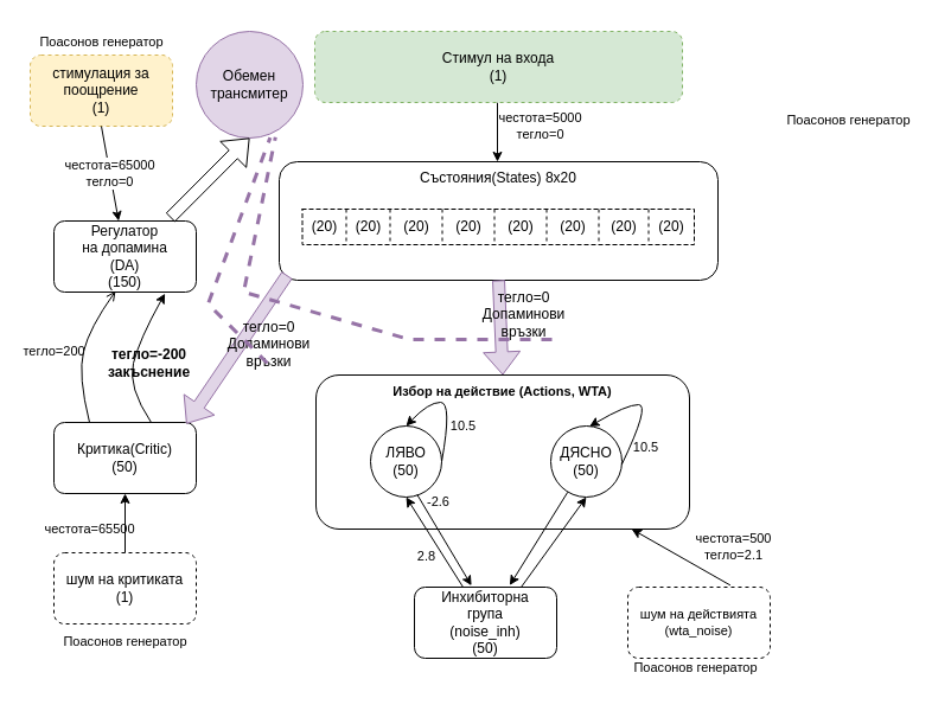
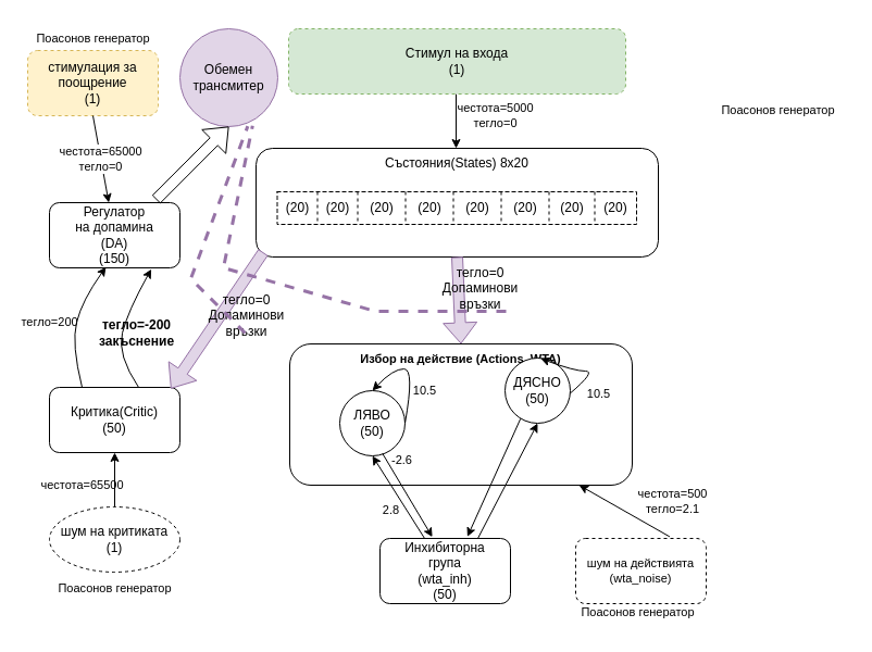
  <mxCell id="0" />
  <mxCell id="1" parent="0" />
  <mxCell id="2" value="Състояния(States) 8х20" style="rounded=1;whiteSpace=wrap;html=1;verticalAlign=top;" parent="1" vertex="1"><mxGeometry x="235" y="136" width="370" height="100" as="geometry" /></mxCell>
  <mxCell id="3" value="" style="shape=table;html=1;whiteSpace=wrap;startSize=0;container=1;collapsible=0;childLayout=tableLayout;swimlaneLine=1;dashed=1;" parent="1" vertex="1"><mxGeometry x="254.5" y="176" width="330.5" height="30" as="geometry" /></mxCell>
  <mxCell id="4" value="" style="shape=tableRow;horizontal=0;startSize=0;swimlaneHead=0;swimlaneBody=0;top=0;left=0;bottom=0;right=0;collapsible=0;dropTarget=0;fillColor=none;points=[[0,0.5],[1,0.5]];portConstraint=eastwest;" parent="3" vertex="1"><mxGeometry width="330.5" height="30" as="geometry" /></mxCell>
  <mxCell id="5" value="(20)" style="shape=partialRectangle;html=1;whiteSpace=wrap;connectable=0;fillColor=none;top=0;left=0;bottom=0;right=0;overflow=hidden;" vertex="1" parent="4"><mxGeometry width="37" height="30" as="geometry"><mxRectangle width="37" height="30" as="alternateBounds" /></mxGeometry></mxCell>
  <mxCell id="6" value="(20)" style="shape=partialRectangle;html=1;whiteSpace=wrap;connectable=0;fillColor=none;top=0;left=0;bottom=0;right=0;overflow=hidden;" vertex="1" parent="4"><mxGeometry x="37" width="37" height="30" as="geometry"><mxRectangle width="37" height="30" as="alternateBounds" /></mxGeometry></mxCell>
  <mxCell id="7" value="(20)" style="shape=partialRectangle;html=1;whiteSpace=wrap;connectable=0;fillColor=none;top=0;left=0;bottom=0;right=0;overflow=hidden;" vertex="1" parent="4"><mxGeometry x="74" width="44" height="30" as="geometry"><mxRectangle width="44" height="30" as="alternateBounds" /></mxGeometry></mxCell>
  <mxCell id="8" value="(20)" style="shape=partialRectangle;html=1;whiteSpace=wrap;connectable=0;fillColor=none;top=0;left=0;bottom=0;right=0;overflow=hidden;" vertex="1" parent="4"><mxGeometry x="118" width="44" height="30" as="geometry"><mxRectangle width="44" height="30" as="alternateBounds" /></mxGeometry></mxCell>
  <mxCell id="9" value="(20)" style="shape=partialRectangle;html=1;whiteSpace=wrap;connectable=0;fillColor=none;top=0;left=0;bottom=0;right=0;overflow=hidden;" parent="4" vertex="1"><mxGeometry x="162" width="44" height="30" as="geometry"><mxRectangle width="44" height="30" as="alternateBounds" /></mxGeometry></mxCell>
  <mxCell id="10" value="(20)" style="shape=partialRectangle;html=1;whiteSpace=wrap;connectable=0;fillColor=none;top=0;left=0;bottom=0;right=0;overflow=hidden;" parent="4" vertex="1"><mxGeometry x="206" width="44" height="30" as="geometry"><mxRectangle width="44" height="30" as="alternateBounds" /></mxGeometry></mxCell>
  <mxCell id="11" value="(20)" style="shape=partialRectangle;html=1;whiteSpace=wrap;connectable=0;fillColor=none;top=0;left=0;bottom=0;right=0;overflow=hidden;" parent="4" vertex="1"><mxGeometry x="250" width="42" height="30" as="geometry"><mxRectangle width="42" height="30" as="alternateBounds" /></mxGeometry></mxCell>
  <mxCell id="12" value="(20)" style="shape=partialRectangle;html=1;whiteSpace=wrap;connectable=0;fillColor=none;top=0;left=0;bottom=0;right=0;overflow=hidden;" parent="4" vertex="1"><mxGeometry x="292" width="38" height="30" as="geometry"><mxRectangle width="38" height="30" as="alternateBounds" /></mxGeometry></mxCell>
  <mxCell id="13" value="&lt;span style=&quot;color: rgb(0, 0, 0); font-family: Helvetica; font-size: 11px; font-style: normal; font-variant-ligatures: normal; font-variant-caps: normal; font-weight: 400; letter-spacing: normal; orphans: 2; text-align: center; text-indent: 0px; text-transform: none; widows: 2; word-spacing: 0px; -webkit-text-stroke-width: 0px; text-decoration-thickness: initial; text-decoration-style: initial; text-decoration-color: initial; float: none; display: inline !important;&quot;&gt;честота=5000&lt;/span&gt;&lt;br style=&quot;color: rgb(0, 0, 0); font-family: Helvetica; font-size: 11px; font-style: normal; font-variant-ligatures: normal; font-variant-caps: normal; font-weight: 400; letter-spacing: normal; orphans: 2; text-align: center; text-indent: 0px; text-transform: none; widows: 2; word-spacing: 0px; -webkit-text-stroke-width: 0px; text-decoration-thickness: initial; text-decoration-style: initial; text-decoration-color: initial;&quot;&gt;&lt;span style=&quot;color: rgb(0, 0, 0); font-family: Helvetica; font-size: 11px; font-style: normal; font-variant-ligatures: normal; font-variant-caps: normal; font-weight: 400; letter-spacing: normal; orphans: 2; text-align: center; text-indent: 0px; text-transform: none; widows: 2; word-spacing: 0px; -webkit-text-stroke-width: 0px; text-decoration-thickness: initial; text-decoration-style: initial; text-decoration-color: initial; float: none; display: inline !important;&quot;&gt;тегло=0&lt;/span&gt;" style="rounded=1;orthogonalLoop=1;jettySize=auto;html=1;entryX=0.5;entryY=0;entryDx=0;entryDy=0;labelBackgroundColor=none;" parent="1" edge="1"><mxGeometry x="-0.2" y="36" relative="1" as="geometry"><mxPoint x="419" y="86" as="sourcePoint" /><mxPoint x="419" y="136" as="targetPoint" /><mxPoint as="offset" /></mxGeometry></mxCell>
  <mxCell id="14" value="Стимул на входа&lt;br&gt;(1)" style="rounded=1;whiteSpace=wrap;html=1;dashed=1;fillColor=#d5e8d4;strokeColor=#82b366;" parent="1" vertex="1"><mxGeometry x="265" y="26" width="310" height="60" as="geometry" /></mxCell>
  <mxCell id="15" value="стимулация за поощрение&lt;br&gt;(1)" style="rounded=1;whiteSpace=wrap;html=1;dashed=1;fillColor=#fff2cc;strokeColor=#d6b656;" parent="1" vertex="1"><mxGeometry x="25" y="46" width="120" height="60" as="geometry" /></mxCell>
  <mxCell id="16" value="Регулатор&lt;br&gt;на допамина&lt;br&gt;(DA)&lt;br&gt;(150)" style="rounded=1;whiteSpace=wrap;html=1;" parent="1" vertex="1"><mxGeometry x="45" y="186" width="120" height="60" as="geometry" /></mxCell>
  <mxCell id="17" value="Обемен трансмитер" style="ellipse;whiteSpace=wrap;html=1;aspect=fixed;fillColor=#e1d5e7;strokeColor=#9673a6;" parent="1" vertex="1"><mxGeometry x="165" y="26" width="90" height="90" as="geometry" /></mxCell>
  <mxCell id="18" value="Критика(Critic)&lt;br&gt;(50)" style="rounded=1;whiteSpace=wrap;html=1;" parent="1" vertex="1"><mxGeometry x="45" y="356" width="120" height="60" as="geometry" /></mxCell>
- <mxCell id="19" value="шум на критиката&lt;br&gt;(1)" style="rounded=1;whiteSpace=wrap;html=1;dashed=1;" parent="1" vertex="1"><mxGeometry x="45" y="466" width="120" height="60" as="geometry" /></mxCell>
+ <mxCell id="19" value="шум на критиката&lt;br&gt;(1)" style="ellipse;whiteSpace=wrap;html=1;dashed=1;" parent="1" vertex="1"><mxGeometry x="45" y="466" width="120" height="60" as="geometry" /></mxCell>
  <mxCell id="20" value="&lt;font size=&quot;1&quot; style=&quot;&quot;&gt;&lt;b style=&quot;font-size: 11px;&quot;&gt;Избор на действие (Actions, WTA)&lt;/b&gt;&lt;/font&gt;" style="rounded=1;whiteSpace=wrap;html=1;verticalAlign=top;" parent="1" vertex="1"><mxGeometry x="266" y="316" width="315" height="130" as="geometry" /></mxCell>
  <mxCell id="21" value="ЛЯВО&lt;br&gt;(50)" style="ellipse;whiteSpace=wrap;html=1;aspect=fixed;verticalAlign=middle;" parent="1" vertex="1"><mxGeometry x="312" y="359" width="60" height="60" as="geometry" /></mxCell>
- <mxCell id="22" value="ДЯСНО&lt;br&gt;(50)" style="ellipse;whiteSpace=wrap;html=1;aspect=fixed;verticalAlign=middle;" parent="1" vertex="1"><mxGeometry x="464" y="359" width="60" height="60" as="geometry" /></mxCell>
+ <mxCell id="22" value="ДЯСНО&lt;br&gt;(50)" style="ellipse;whiteSpace=wrap;html=1;aspect=fixed;verticalAlign=middle;" parent="1" vertex="1"><mxGeometry x="464" y="329" width="60" height="60" as="geometry" /></mxCell>
  <mxCell id="23" value="" style="curved=1;endArrow=classic;html=1;rounded=0;exitX=1;exitY=0.5;exitDx=0;exitDy=0;entryX=0.5;entryY=0;entryDx=0;entryDy=0;" parent="1" source="21" target="21" edge="1"><mxGeometry width="50" height="50" relative="1" as="geometry"><mxPoint x="347" y="348" as="sourcePoint" /><mxPoint x="397" y="298" as="targetPoint" /><Array as="points"><mxPoint x="381" y="339" /><mxPoint x="361" y="339" /></Array></mxGeometry></mxCell>
  <mxCell id="24" value="10.5" style="edgeLabel;html=1;align=center;verticalAlign=middle;resizable=0;points=[];" parent="23" vertex="1" connectable="0"><mxGeometry x="-0.171" y="2" relative="1" as="geometry"><mxPoint x="12" y="10" as="offset" /></mxGeometry></mxCell>
  <mxCell id="25" value="" style="curved=1;endArrow=classic;html=1;rounded=0;exitX=0.998;exitY=0.541;exitDx=0;exitDy=0;exitPerimeter=0;entryX=0.544;entryY=0.007;entryDx=0;entryDy=0;entryPerimeter=0;" parent="1" edge="1" target="22" source="22"><mxGeometry width="50" height="50" relative="1" as="geometry"><mxPoint x="539" y="389" as="sourcePoint" /><mxPoint x="509" y="359" as="targetPoint" /><Array as="points"><mxPoint x="548" y="341" /><mxPoint x="528" y="341" /></Array></mxGeometry></mxCell>
  <mxCell id="26" value="10.5" style="edgeLabel;html=1;align=center;verticalAlign=middle;resizable=0;points=[];labelBackgroundColor=none;" vertex="1" connectable="0" parent="25"><mxGeometry x="-0.32" y="2" relative="1" as="geometry"><mxPoint x="5" y="20" as="offset" /></mxGeometry></mxCell>
- <mxCell id="27" value="Инхибиторна &lt;br&gt;група&lt;br&gt;(noise_inh)&lt;br&gt;(50)" style="rounded=1;whiteSpace=wrap;html=1;" parent="1" vertex="1"><mxGeometry x="349" y="495" width="120" height="60" as="geometry" /></mxCell>
+ <mxCell id="27" value="Инхибиторна &lt;br&gt;група&lt;br&gt;(wta_inh)&lt;br&gt;(50)" style="rounded=1;whiteSpace=wrap;html=1;" parent="1" vertex="1"><mxGeometry x="349" y="495" width="120" height="60" as="geometry" /></mxCell>
  <mxCell id="28" value="2.8" style="endArrow=classic;html=1;rounded=0;entryX=0.5;entryY=1;entryDx=0;entryDy=0;labelBackgroundColor=none;" parent="1" source="27" target="21" edge="1"><mxGeometry x="-0.138" y="12" width="50" height="50" relative="1" as="geometry"><mxPoint x="419" y="336" as="sourcePoint" /><mxPoint x="469" y="286" as="targetPoint" /><mxPoint y="1" as="offset" /></mxGeometry></mxCell>
  <mxCell id="29" value="" style="endArrow=classic;html=1;rounded=0;exitX=0.75;exitY=0;exitDx=0;exitDy=0;entryX=0.5;entryY=1;entryDx=0;entryDy=0;" parent="1" source="27" target="22" edge="1"><mxGeometry width="50" height="50" relative="1" as="geometry"><mxPoint x="389" y="476" as="sourcePoint" /><mxPoint x="380" y="416" as="targetPoint" /></mxGeometry></mxCell>
  <mxCell id="30" value="" style="endArrow=classic;html=1;rounded=0;entryX=0.401;entryY=-0.022;entryDx=0;entryDy=0;exitX=0.657;exitY=0.967;exitDx=0;exitDy=0;exitPerimeter=0;entryPerimeter=0;" parent="1" source="21" target="27" edge="1"><mxGeometry width="50" height="50" relative="1" as="geometry"><mxPoint x="419" y="336" as="sourcePoint" /><mxPoint x="469" y="286" as="targetPoint" /></mxGeometry></mxCell>
  <mxCell id="31" value="-2.6" style="edgeLabel;html=1;align=center;verticalAlign=middle;resizable=0;points=[];fontSize=11;labelBackgroundColor=none;" parent="30" vertex="1" connectable="0"><mxGeometry x="-0.531" y="3" relative="1" as="geometry"><mxPoint x="4" y="-11" as="offset" /></mxGeometry></mxCell>
  <mxCell id="32" value="" style="endArrow=classic;html=1;rounded=0;entryX=0.67;entryY=-0.027;entryDx=0;entryDy=0;entryPerimeter=0;exitX=0.237;exitY=0.931;exitDx=0;exitDy=0;exitPerimeter=0;" parent="1" target="27" edge="1" source="22"><mxGeometry width="50" height="50" relative="1" as="geometry"><mxPoint x="509" y="416" as="sourcePoint" /><mxPoint x="400.64" y="475.22" as="targetPoint" /></mxGeometry></mxCell>
  <mxCell id="33" value="честота=65500" style="endArrow=classic;html=1;rounded=0;entryX=0.5;entryY=1;entryDx=0;entryDy=0;exitX=0.5;exitY=0;exitDx=0;exitDy=0;labelBackgroundColor=none;" parent="1" source="19" target="18" edge="1"><mxGeometry x="-0.2" y="30" width="50" height="50" relative="1" as="geometry"><mxPoint x="405" y="466" as="sourcePoint" /><mxPoint x="455" y="416" as="targetPoint" /><mxPoint as="offset" /></mxGeometry></mxCell>
  <mxCell id="34" value="" style="shape=flexArrow;endArrow=classic;html=1;rounded=0;exitX=0.817;exitY=-0.047;exitDx=0;exitDy=0;entryX=0.5;entryY=1;entryDx=0;entryDy=0;exitPerimeter=0;" parent="1" source="16" target="17" edge="1"><mxGeometry width="50" height="50" relative="1" as="geometry"><mxPoint x="405" y="426" as="sourcePoint" /><mxPoint x="455" y="376" as="targetPoint" /></mxGeometry></mxCell>
  <mxCell id="35" value="честота=65000&lt;br&gt;тегло=0" style="endArrow=classic;html=1;rounded=0;exitX=0.5;exitY=1;exitDx=0;exitDy=0;" parent="1" source="15" target="16" edge="1"><mxGeometry width="50" height="50" relative="1" as="geometry"><mxPoint x="405" y="326" as="sourcePoint" /><mxPoint x="455" y="276" as="targetPoint" /></mxGeometry></mxCell>
- <mxCell id="36" value="тегло=200" style="curved=1;endArrow=open;html=1;rounded=0;exitX=0.25;exitY=0;exitDx=0;exitDy=0;entryX=0.433;entryY=0.987;entryDx=0;entryDy=0;entryPerimeter=0;labelBackgroundColor=none;" parent="1" source="18" target="16" edge="1"><mxGeometry x="-0.069" y="24" width="50" height="50" relative="1" as="geometry"><mxPoint x="75" y="326" as="sourcePoint" /><mxPoint x="125" y="276" as="targetPoint" /><Array as="points"><mxPoint x="65" y="316" /><mxPoint x="75" y="276" /></Array><mxPoint as="offset" /></mxGeometry></mxCell>
+ <mxCell id="36" value="тегло=200" style="curved=1;endArrow=classic;html=1;rounded=0;exitX=0.25;exitY=0;exitDx=0;exitDy=0;entryX=0.433;entryY=0.987;entryDx=0;entryDy=0;entryPerimeter=0;labelBackgroundColor=none;" parent="1" source="18" target="16" edge="1"><mxGeometry x="-0.069" y="24" width="50" height="50" relative="1" as="geometry"><mxPoint x="75" y="326" as="sourcePoint" /><mxPoint x="125" y="276" as="targetPoint" /><Array as="points"><mxPoint x="65" y="316" /><mxPoint x="75" y="276" /></Array><mxPoint as="offset" /></mxGeometry></mxCell>
  <mxCell id="37" value="тегло=-200&lt;br style=&quot;font-size: 12px;&quot;&gt;закъснение" style="curved=1;endArrow=classic;html=1;rounded=0;exitX=0.5;exitY=0;exitDx=0;exitDy=0;entryX=0.597;entryY=1.02;entryDx=0;entryDy=0;entryPerimeter=0;fontStyle=1;fontSize=12;labelBackgroundColor=none;" parent="1" edge="1"><mxGeometry x="-0.017" y="-13" width="50" height="50" relative="1" as="geometry"><mxPoint x="127" y="356" as="sourcePoint" /><mxPoint x="138.64" y="247.2" as="targetPoint" /><Array as="points"><mxPoint x="107" y="326" /><mxPoint x="117" y="286" /></Array><mxPoint as="offset" /></mxGeometry></mxCell>
  <mxCell id="38" value="тегло=0&lt;br&gt;Допаминови&lt;br&gt;връзки" style="shape=flexArrow;endArrow=classic;html=1;rounded=0;fontSize=12;entryX=0.5;entryY=0;entryDx=0;entryDy=0;fillColor=#e1d5e7;strokeColor=#9673a6;labelBackgroundColor=none;exitX=0.5;exitY=1;exitDx=0;exitDy=0;" parent="1" target="20" edge="1" source="2"><mxGeometry x="-0.25" y="20" width="50" height="50" relative="1" as="geometry"><mxPoint x="405" y="326" as="sourcePoint" /><mxPoint x="455" y="256" as="targetPoint" /><mxPoint as="offset" /></mxGeometry></mxCell>
  <mxCell id="39" value="тегло=0&lt;br&gt;Допаминови&lt;br&gt;връзки" style="shape=flexArrow;endArrow=classic;html=1;rounded=0;fontSize=12;fillColor=#e1d5e7;strokeColor=#9673a6;exitX=0.018;exitY=0.956;exitDx=0;exitDy=0;exitPerimeter=0;labelBackgroundColor=none;entryX=0.93;entryY=0.02;entryDx=0;entryDy=0;entryPerimeter=0;" parent="1" source="2" target="18" edge="1"><mxGeometry x="-0.25" y="20" width="50" height="50" relative="1" as="geometry"><mxPoint x="415" y="336" as="sourcePoint" /><mxPoint x="415" y="416" as="targetPoint" /><mxPoint as="offset" /></mxGeometry></mxCell>
  <mxCell id="40" value="шум на действията&lt;br&gt;(wta_noise)" style="rounded=1;whiteSpace=wrap;html=1;fontSize=11;dashed=1;" parent="1" vertex="1"><mxGeometry x="529" y="495" width="120" height="60" as="geometry" /></mxCell>
  <mxCell id="41" value="честота=500&lt;br&gt;тегло=2.1" style="endArrow=classic;html=1;rounded=0;fontSize=11;exitX=0.687;exitY=-0.043;exitDx=0;exitDy=0;entryX=0.845;entryY=1;entryDx=0;entryDy=0;entryPerimeter=0;exitPerimeter=0;labelBackgroundColor=none;" parent="1" target="20" edge="1"><mxGeometry x="-0.716" y="-29" width="50" height="50" relative="1" as="geometry"><mxPoint x="615.44" y="493.42" as="sourcePoint" /><mxPoint x="572.21" y="448.95" as="targetPoint" /><mxPoint as="offset" /></mxGeometry></mxCell>
  <mxCell id="42" value="Поасонов генератор" style="text;html=1;align=center;verticalAlign=middle;resizable=0;points=[];autosize=1;strokeColor=none;fillColor=none;fontSize=11;" parent="1" vertex="1"><mxGeometry x="650" y="86" width="130" height="30" as="geometry" /></mxCell>
  <mxCell id="43" value="Поасонов генератор" style="text;html=1;align=center;verticalAlign=middle;resizable=0;points=[];autosize=1;strokeColor=none;fillColor=none;fontSize=11;" parent="1" vertex="1"><mxGeometry x="40" y="526" width="130" height="30" as="geometry" /></mxCell>
  <mxCell id="44" value="Поасонов генератор" style="text;html=1;align=center;verticalAlign=middle;resizable=0;points=[];autosize=1;strokeColor=none;fillColor=none;fontSize=11;" parent="1" vertex="1"><mxGeometry x="20" y="20" width="130" height="30" as="geometry" /></mxCell>
  <mxCell id="45" value="Поасонов генератор" style="text;html=1;align=center;verticalAlign=middle;resizable=0;points=[];autosize=1;strokeColor=none;fillColor=none;fontSize=11;" parent="1" vertex="1"><mxGeometry x="521" y="548" width="130" height="30" as="geometry" /></mxCell>
  <mxCell id="46" value="" style="endArrow=none;dashed=1;html=1;rounded=0;fillColor=#e1d5e7;strokeColor=#9673a6;entryX=0.693;entryY=0.996;entryDx=0;entryDy=0;entryPerimeter=0;strokeWidth=3;" parent="1" target="17" edge="1"><mxGeometry width="50" height="50" relative="1" as="geometry"><mxPoint x="225" y="306" as="sourcePoint" /><mxPoint x="365" y="216" as="targetPoint" /><Array as="points"><mxPoint x="175" y="256" /></Array></mxGeometry></mxCell>
  <mxCell id="47" value="" style="endArrow=none;dashed=1;html=1;rounded=0;fillColor=#e1d5e7;strokeColor=#9673a6;entryX=0.742;entryY=0.991;entryDx=0;entryDy=0;entryPerimeter=0;strokeWidth=3;" parent="1" target="17" edge="1"><mxGeometry width="50" height="50" relative="1" as="geometry"><mxPoint x="465" y="286" as="sourcePoint" /><mxPoint x="237.37" y="125.64" as="targetPoint" /><Array as="points"><mxPoint x="345" y="286" /><mxPoint x="205" y="246" /></Array></mxGeometry></mxCell>
